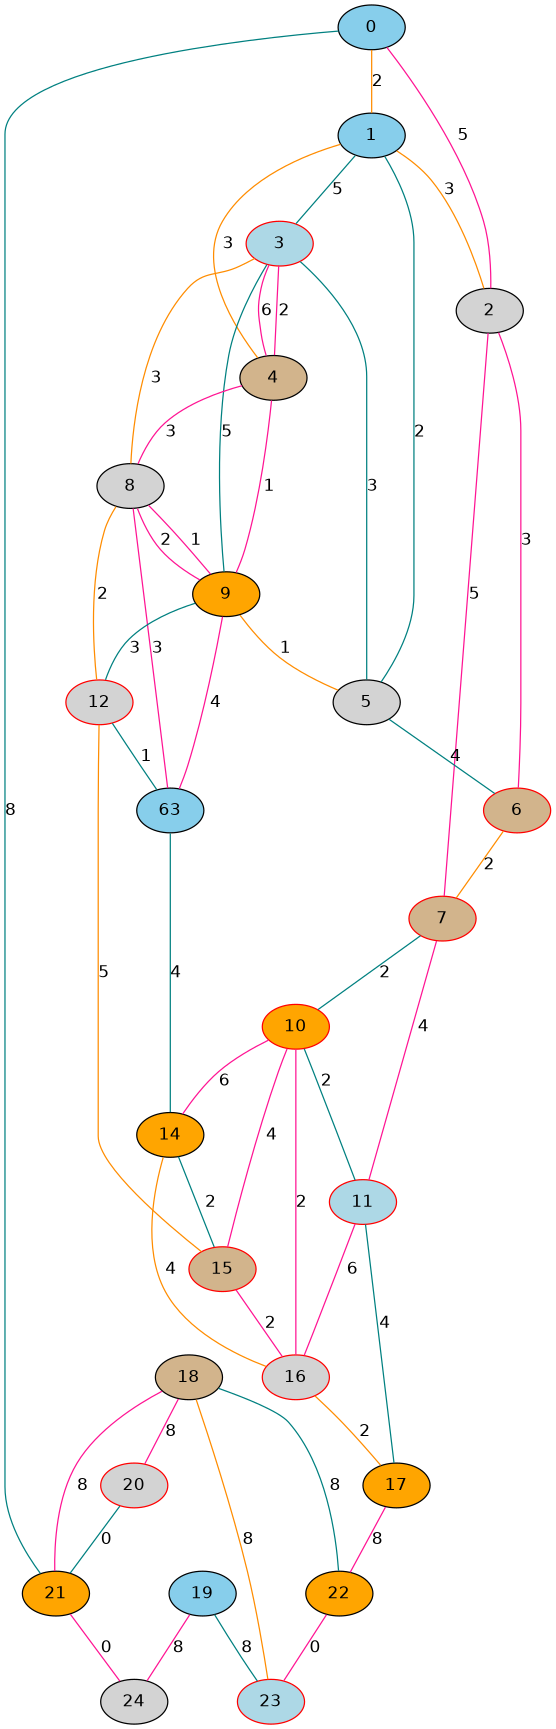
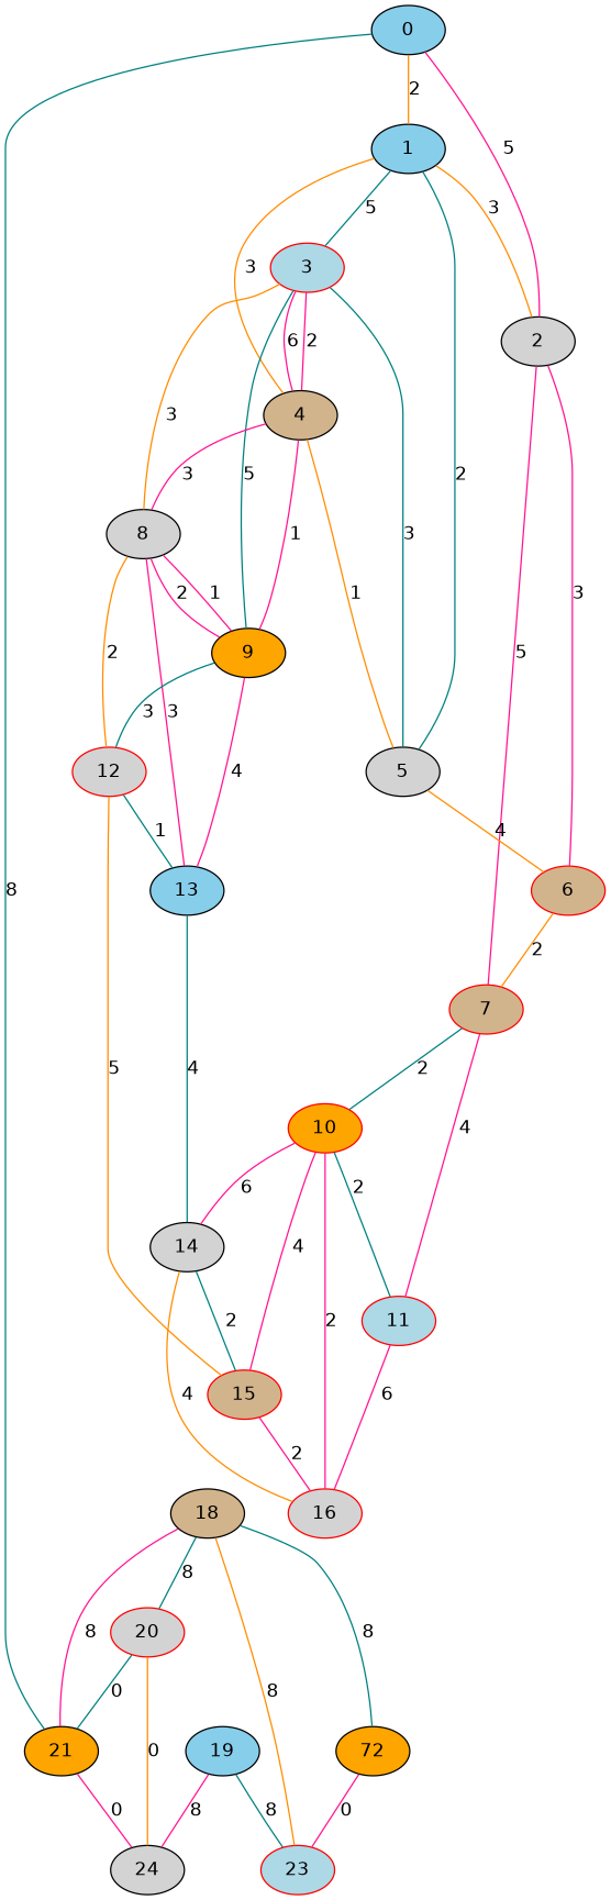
  graph {
    fontname="DejaVu Sans"
    node [color=black fillcolor=lightgrey fontname="DejaVu Sans" style=filled weight=1]
    edge [color=deeppink fontname="DejaVu Sans"]
    0 [fillcolor=skyblue]
    1 [fillcolor=skyblue]
    2
    21 [fillcolor=orange weight=3]
    3 [color=red fillcolor=lightblue]
    4 [fillcolor=tan]
    5
    6 [color=red fillcolor=tan]
    7 [color=red fillcolor=tan]
    24 [weight=3]
    8
    9 [fillcolor=orange]
    10 [color=red fillcolor=orange]
    11 [color=red fillcolor=lightblue weight=2]
    12 [color=red]
-   13 [fillcolor=skyblue label=63]
-   14 [fillcolor=orange]
+   13 [fillcolor=skyblue]
+   14
    15 [color=red fillcolor=tan]
    16 [color=red]
-   17 [fillcolor=orange]
-   22 [fillcolor=orange weight=3]
+   22 [fillcolor=orange weight=3 label=72]
    23 [color=red fillcolor=lightblue weight=3]
    18 [fillcolor=tan]
    20 [color=red weight=4]
    19 [fillcolor=skyblue]
    0 -- 1 [color=darkorange label=2]
    0 -- 2 [label=5]
    0 -- 21 [color=teal label=8]
    1 -- 2 [color=darkorange label=3]
    1 -- 3 [color=teal label=5]
    1 -- 4 [color=darkorange label=3]
    1 -- 5 [color=teal label=2]
    2 -- 6 [label=3]
    2 -- 7 [label=5]
    21 -- 24 [label=0]
    3 -- 4 [label=6]
    3 -- 4 [label=2]
    3 -- 5 [color=teal label=3]
    3 -- 8 [color=darkorange label=3]
    3 -- 9 [color=teal label=5]
-   9 -- 5 [color=darkorange label=1]
+   4 -- 5 [color=darkorange label=1]
    4 -- 8 [label=3]
    4 -- 9 [label=1]
-   5 -- 6 [color=teal label=4]
+   5 -- 6 [color=darkorange label=4]
    6 -- 7 [color=darkorange label=2]
    7 -- 10 [color=teal label=2]
    7 -- 11 [label=4]
    8 -- 9 [label=2]
    8 -- 9 [label=1]
    8 -- 12 [color=darkorange label=2]
    8 -- 13 [label=3]
    9 -- 12 [color=teal label=3]
    9 -- 13 [label=4]
    10 -- 11 [color=teal label=2]
    10 -- 14 [label=6]
    10 -- 15 [label=4]
    10 -- 16 [label=2]
    11 -- 16 [label=6]
-   11 -- 17 [color=teal label=4]
    12 -- 13 [color=teal label=1]
    12 -- 15 [color=darkorange label=5]
    13 -- 14 [color=teal label=4]
    14 -- 15 [color=teal label=2]
    14 -- 16 [color=darkorange label=4]
    15 -- 16 [label=2]
-   16 -- 17 [color=darkorange label=2]
-   17 -- 22 [label=8]
    22 -- 23 [label=0]
    18 -- 21 [label=8]
    18 -- 22 [color=teal label=8]
    18 -- 23 [color=darkorange label=8]
-   18 -- 20 [label=8]
+   18 -- 20 [color=teal label=8]
    20 -- 21 [color=teal label=0]
+   20 -- 24 [color=darkorange label=0]
    19 -- 24 [label=8]
    19 -- 23 [color=teal label=8]
  }
